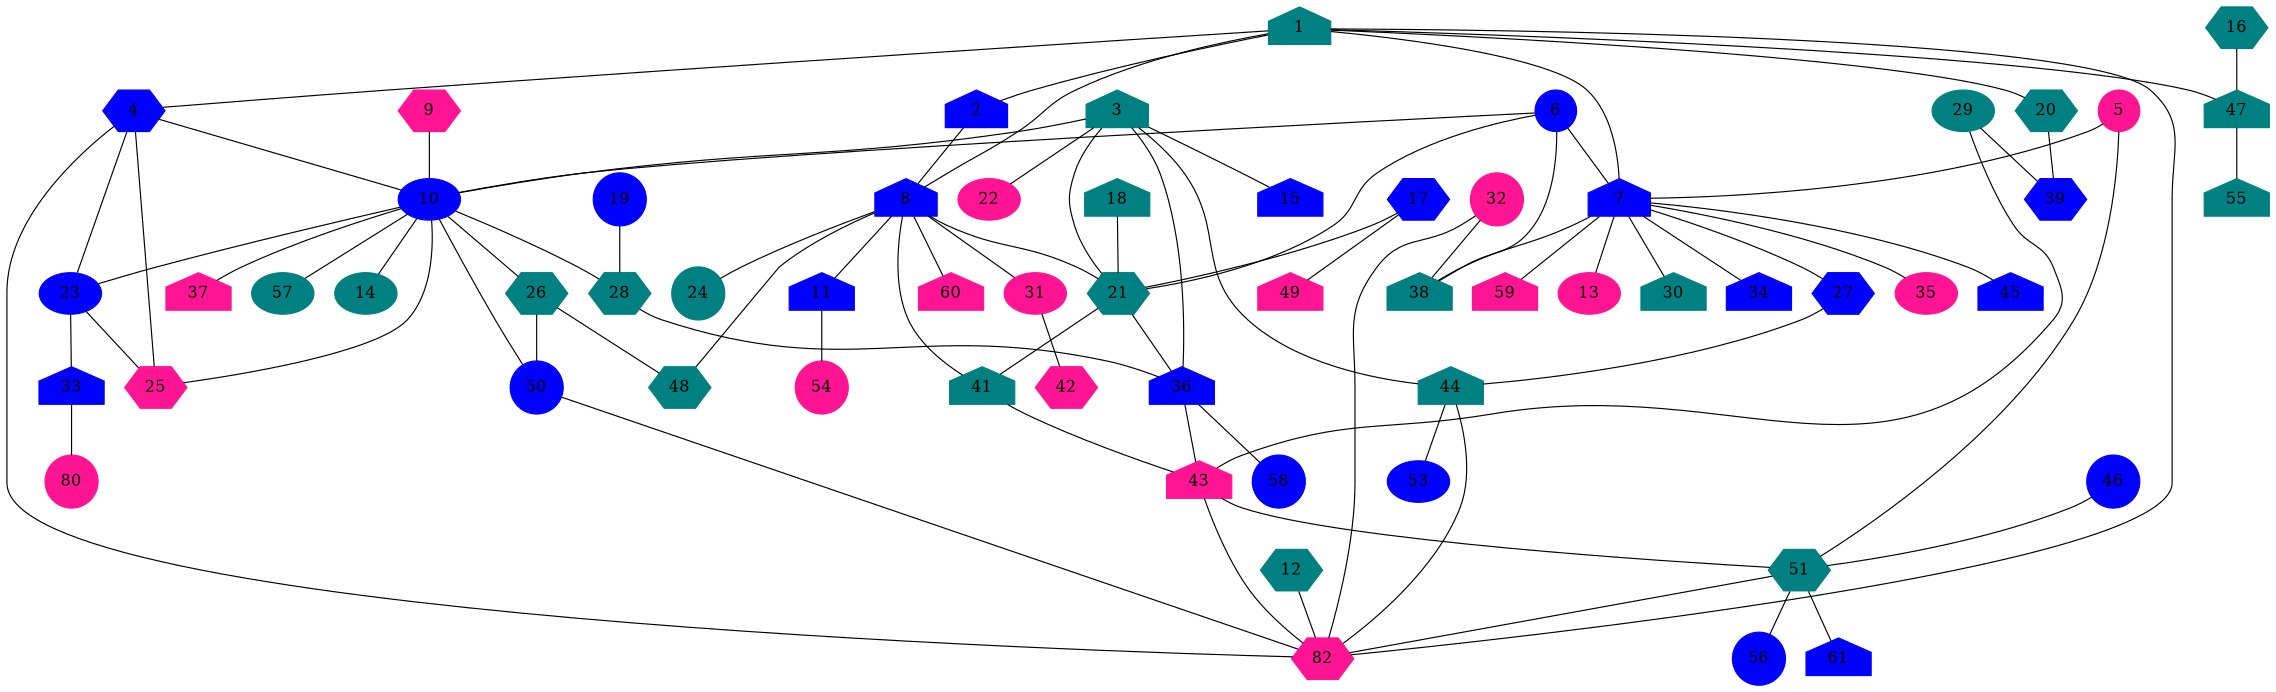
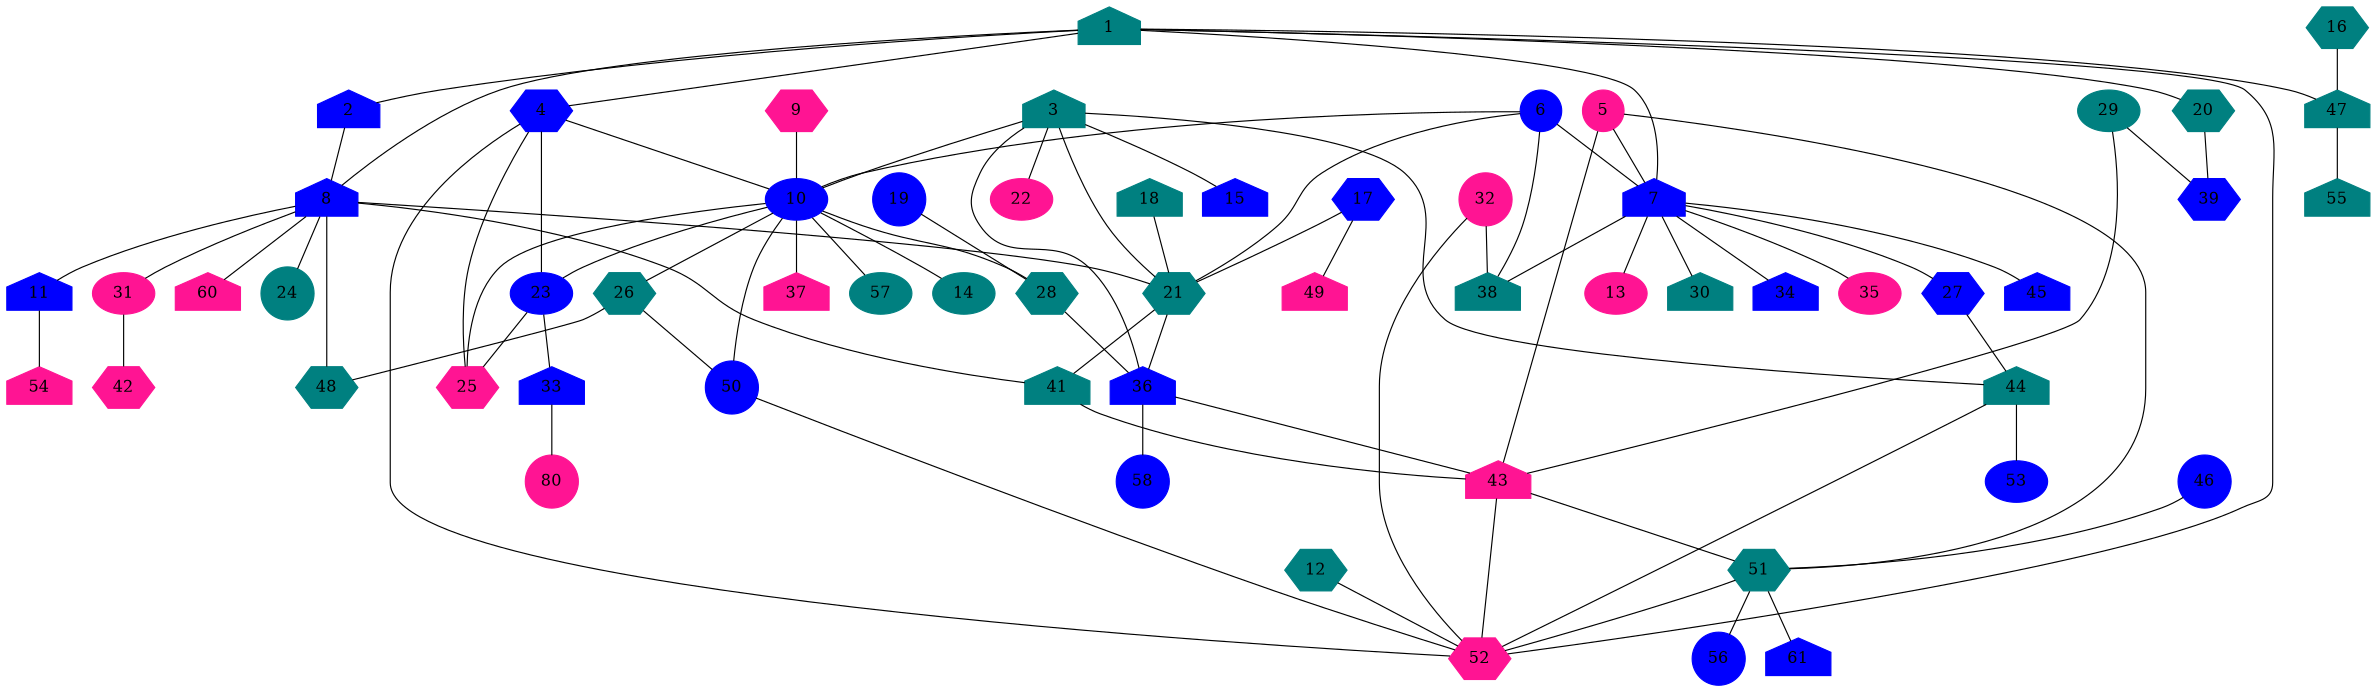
  graph {
    node [color=blue shape=house style=filled]
    edge [weight=1.0]
    1 [color=teal]
    2
    4 [shape=hexagon]
    7
    8
    20 [color=teal shape=hexagon]
    47 [color=teal]
-   52 [color=deeppink shape=hexagon label=82]
+   52 [color=deeppink shape=hexagon]
    10 [shape=ellipse]
    23 [shape=ellipse]
    25 [color=deeppink shape=hexagon]
    38 [color=teal]
    13 [color=deeppink shape=ellipse]
    27 [shape=hexagon]
    30 [color=teal]
    34
    35 [color=deeppink shape=ellipse]
    45
-   59 [color=deeppink]
    21 [color=teal shape=hexagon]
    11
    24 [color=teal shape=circle]
    31 [color=deeppink shape=ellipse]
    41 [color=teal]
    48 [color=teal shape=hexagon]
    60 [color=deeppink]
    39 [shape=hexagon]
    55 [color=teal]
    3 [color=teal]
    15
    22 [color=deeppink shape=ellipse]
    36
    44 [color=teal]
    14 [color=teal shape=ellipse]
    26 [color=teal shape=hexagon]
    28 [color=teal shape=hexagon]
    37 [color=deeppink]
    50 [shape=circle]
    57 [color=teal shape=ellipse]
    43 [color=deeppink]
    58 [shape=circle]
    53 [shape=ellipse]
    33
    5 [color=deeppink shape=circle]
    51 [color=teal shape=hexagon]
    56 [shape=circle]
    61
    6 [shape=circle]
-   54 [color=deeppink shape=circle]
+   54 [color=deeppink]
    42 [color=deeppink shape=hexagon]
    9 [color=deeppink shape=hexagon]
    12 [color=teal shape=hexagon]
    16 [color=teal shape=hexagon]
    17 [shape=hexagon]
    49 [color=deeppink]
    18 [color=teal]
    19 [shape=circle]
    n58 [color=deeppink label=80 shape=circle]
    29 [color=teal shape=ellipse]
    32 [color=deeppink shape=circle]
    46 [shape=circle]
    1 -- 2 [weight=2.0]
    1 -- 4
    1 -- 7
    1 -- 8
    1 -- 20
    1 -- 47
    1 -- 52
    2 -- 8 [weight=2.0]
    4 -- 52
    4 -- 10
    4 -- 23
    4 -- 25
    7 -- 38 [weight=2.0]
    7 -- 13
    7 -- 27
    7 -- 30
    7 -- 34
    7 -- 35
    7 -- 45
-   7 -- 59
    8 -- 21
    8 -- 11
    8 -- 24
    8 -- 31
    8 -- 41
    8 -- 48
    8 -- 60
    20 -- 39
    47 -- 55
    10 -- 23
    10 -- 25
    10 -- 14
    10 -- 26
    10 -- 28
    10 -- 37
    10 -- 50
    10 -- 57
    23 -- 25
    23 -- 33
    27 -- 44
    21 -- 41
    21 -- 36
    11 -- 54
    31 -- 42
    41 -- 43
    3 -- 10
    3 -- 21 [weight=2.0]
    3 -- 15
    3 -- 22
    3 -- 36 [weight=2.0]
    3 -- 44
    36 -- 43
    36 -- 58
    44 -- 52
    44 -- 53
    26 -- 48
    26 -- 50
    28 -- 36
    50 -- 52
    43 -- 52
    43 -- 51
    33 -- n58
    5 -- 7
+   5 -- 43
    5 -- 51
    51 -- 52
    51 -- 56
    51 -- 61
    6 -- 7 [weight=2.0]
    6 -- 10
    6 -- 38
    6 -- 21
    9 -- 10
    12 -- 52
    16 -- 47
    17 -- 21
    17 -- 49
    18 -- 21
    19 -- 28
    29 -- 39
    29 -- 43
    32 -- 52
    32 -- 38
    46 -- 51
  }
